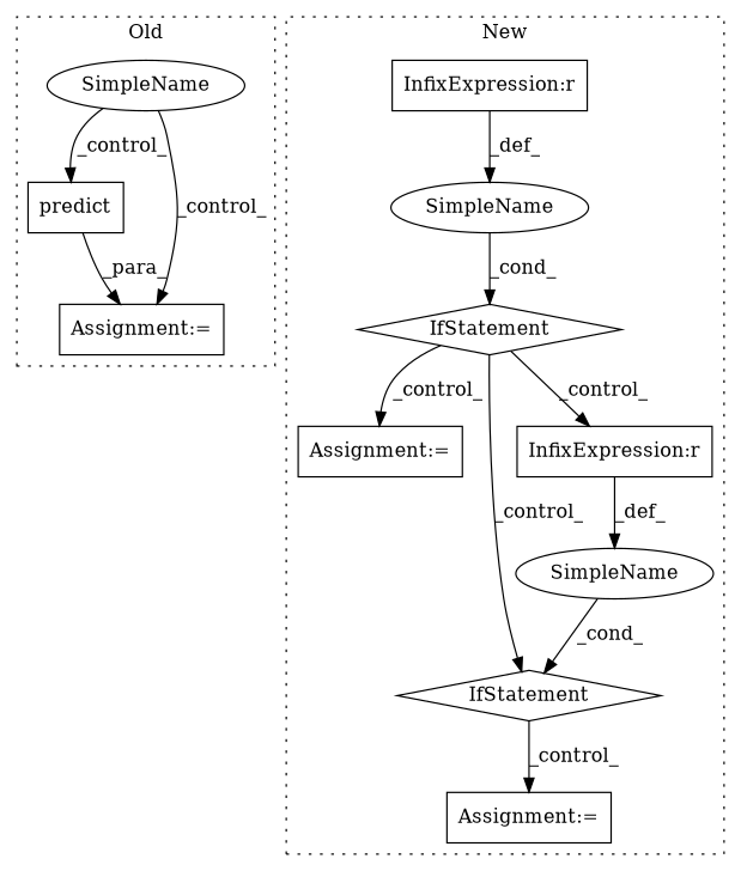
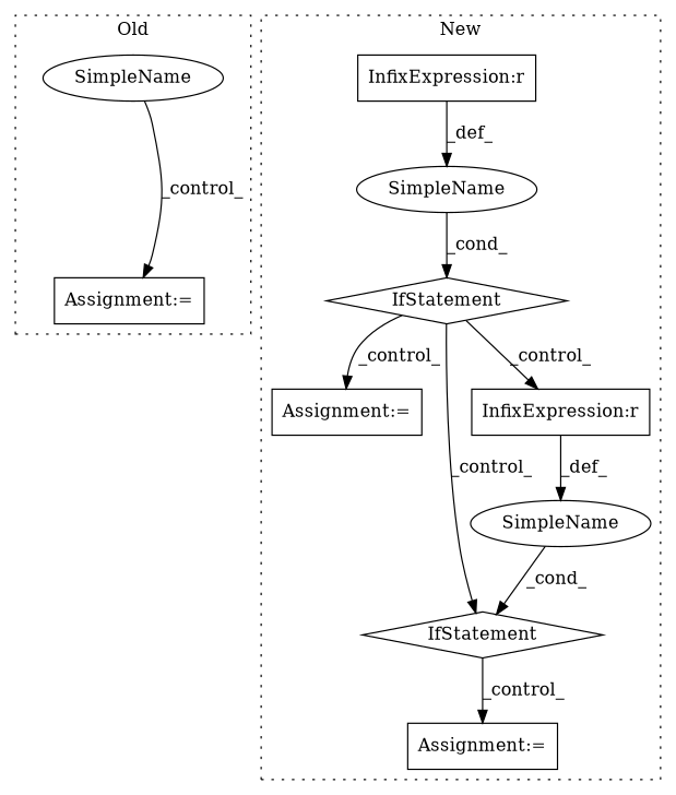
  digraph {
    node [a=7 shape=box]
-   n1 [a=32 l="8,2" label=predict s="2969,3020"]
    n2 [l=1 label="Assignment:=" s=2968]
    n3 [a=42 label=SimpleName shape=ellipse]
    n4 [a=25 l="4,2" label=IfStatement s="5410,5430" shape=diamond]
    n5 [l=1 label="Assignment:=" s=5454]
    n6 [a=42 label=SimpleName shape=ellipse]
    n7 [l=1 label="Assignment:=" s=5564]
    n8 [a=25 l="4,2" label=IfStatement s="5519,5540" shape=diamond]
    n9 [a=42 label=SimpleName shape=ellipse]
    n10 [a=27 l=4 label="InfixExpression:r" s=5418]
    n11 [a=27 l=4 label="InfixExpression:r" s=5527]
    subgraph cluster_1 {
      label=Old
      style=dotted
-     n1
      n2
      n3
    }
    subgraph cluster_2 {
      label=New
      style=dotted
      n4
      n5
      n6
      n7
      n8
      n9
      n10
      n11
    }
-   n1 -> n2 [label=_para_]
-   n3 -> n1 [label=_control_]
    n3 -> n2 [label=_control_]
    n4 -> n5 [label=_control_]
    n4 -> n8 [label=_control_]
    n4 -> n11 [label=_control_]
    n6 -> n4 [label=_cond_]
    n8 -> n7 [label=_control_]
    n9 -> n8 [label=_cond_]
    n10 -> n6 [label=_def_]
    n11 -> n9 [label=_def_]
  }
